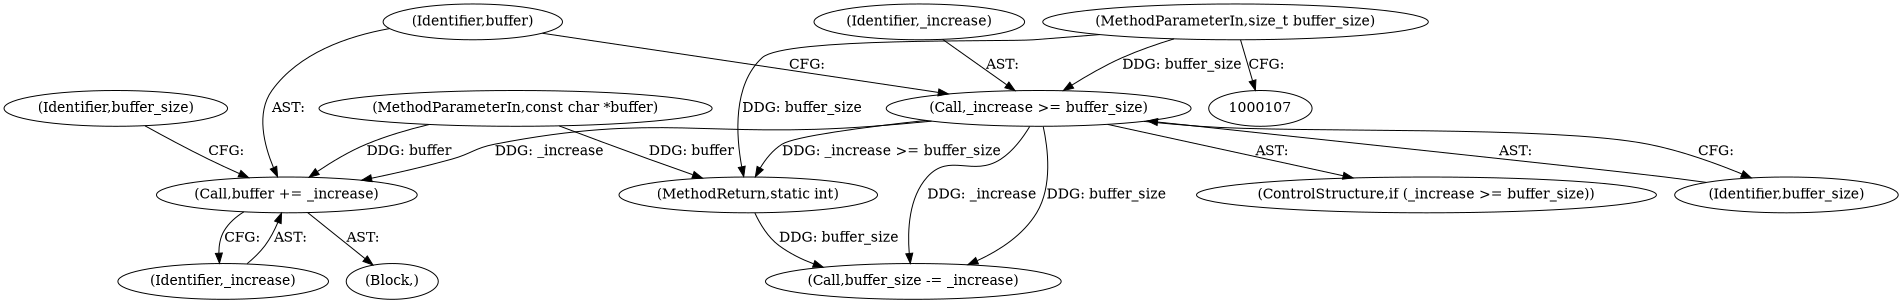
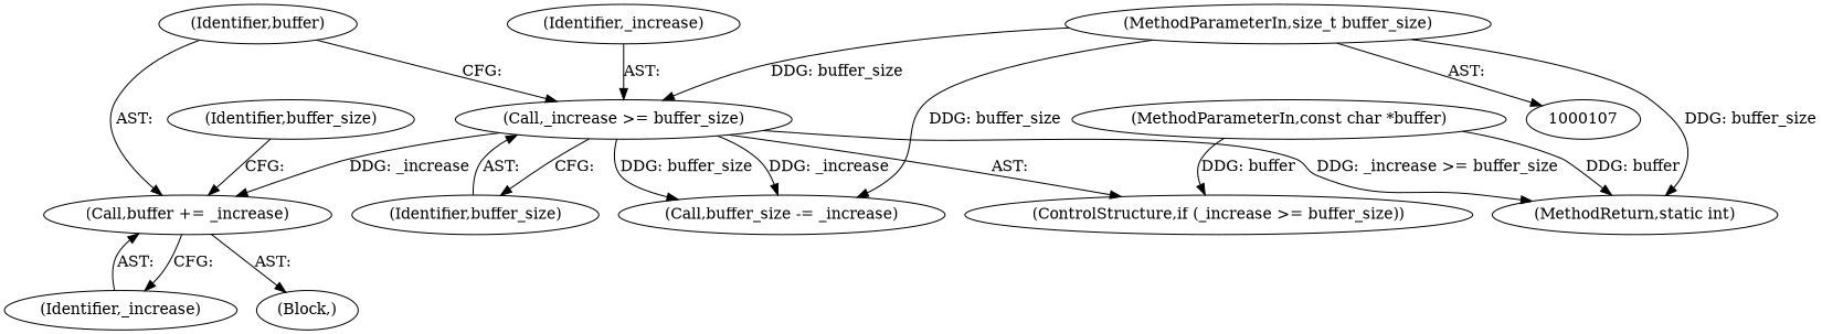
  digraph {
    n1 [label="(Call,buffer += _increase)"]
    n2 [label="(Identifier,_increase)"]
    n3 [label="(Block,)"]
    n4 [label="(MethodReturn,static int)"]
    n5 [label="(Call,_increase >= buffer_size)"]
    n6 [label="(ControlStructure,if (_increase >= buffer_size))"]
    n7 [label="(Call,buffer_size -= _increase)"]
    n8 [label="(Identifier,buffer_size)"]
    n9 [label="(MethodParameterIn,size_t buffer_size)"]
    1000107
    n11 [label="(MethodParameterIn,const char *buffer)"]
    n12 [label="(Identifier,buffer_size)"]
    n13 [label="(Identifier,buffer)"]
    n14 [label="(Identifier,_increase)"]
    n1 -> n2 [label="CFG: "]
    n1 -> n3 [label="AST: "]
    n2 -> n1 [label="AST: "]
    n5 -> n1 [label="DDG: _increase"]
    n5 -> n4 [label="DDG: _increase >= buffer_size"]
    n5 -> n6 [label="AST: "]
    n5 -> n7 [label="DDG: _increase"]
    n5 -> n7 [label="DDG: buffer_size"]
    n5 -> n8 [label="CFG: "]
    n8 -> n5 [label="AST: "]
    n9 -> n4 [label="DDG: buffer_size"]
    n9 -> n5 [label="DDG: buffer_size"]
-   n4 -> n7 [label="DDG: buffer_size"]
-   n9 -> 1000107 [label="CFG: "]
-   n11 -> n1 [label="DDG: buffer"]
+   n9 -> n7 [label="DDG: buffer_size"]
+   n9 -> 1000107 [label="AST: "]
+   n11 -> n6 [label="DDG: buffer"]
    n11 -> n4 [label="DDG: buffer"]
    n12 -> n1 [label="CFG: "]
    n13 -> n1 [label="AST: "]
    n13 -> n5 [label="CFG: "]
    n14 -> n5 [label="AST: "]
  }
